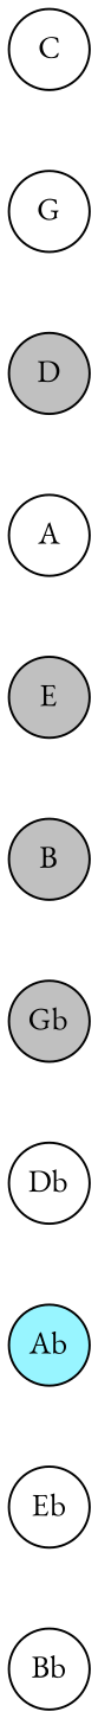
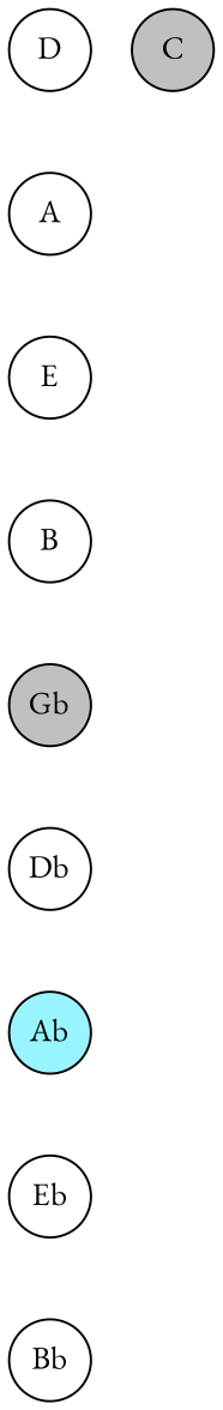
  graph {
    fontname="EB Garamond"
    mindist=.1
    node [fillcolor=white fontname="EB Garamond" margin=0 shape=circle style=filled]
    edge [fontname="EB Garamond" style=invis]
-   E [fillcolor=gray]
-   B [fillcolor=gray]
+   E
+   B
    Gb [fillcolor=gray]
    Db
    Ab [fillcolor=cadetblue1]
    Eb
    Bb
-   C
-   G
-   D [fillcolor=gray]
+   C [fillcolor=gray]
+   D
    A
    subgraph sub_1 {
      E
      B
      Gb
      Db
      Ab
      Eb
      Bb
      C
-     G
      D
      A
    }
    E -- B
    B -- Gb
    Gb -- Db
    Db -- Ab
    Ab -- Eb
    Eb -- Bb
-   C -- G
-   G -- D
    D -- A
    A -- E
  }
